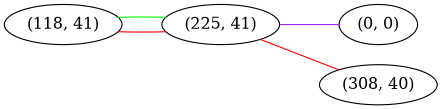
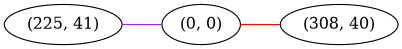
  graph {
    rankdir=LR
    edge [color=red weight=1]
-   "(118, 41)"
    "(225, 41)"
    "(0, 0)"
    "(308, 40)"
-   "(118, 41)" -- "(225, 41)"
-   "(118, 41)" -- "(225, 41)" [color=green weight=2]
    "(225, 41)" -- "(0, 0)" [color=purple weight=4]
-   "(225, 41)" -- "(308, 40)"
+   "(0, 0)" -- "(308, 40)"
  }
